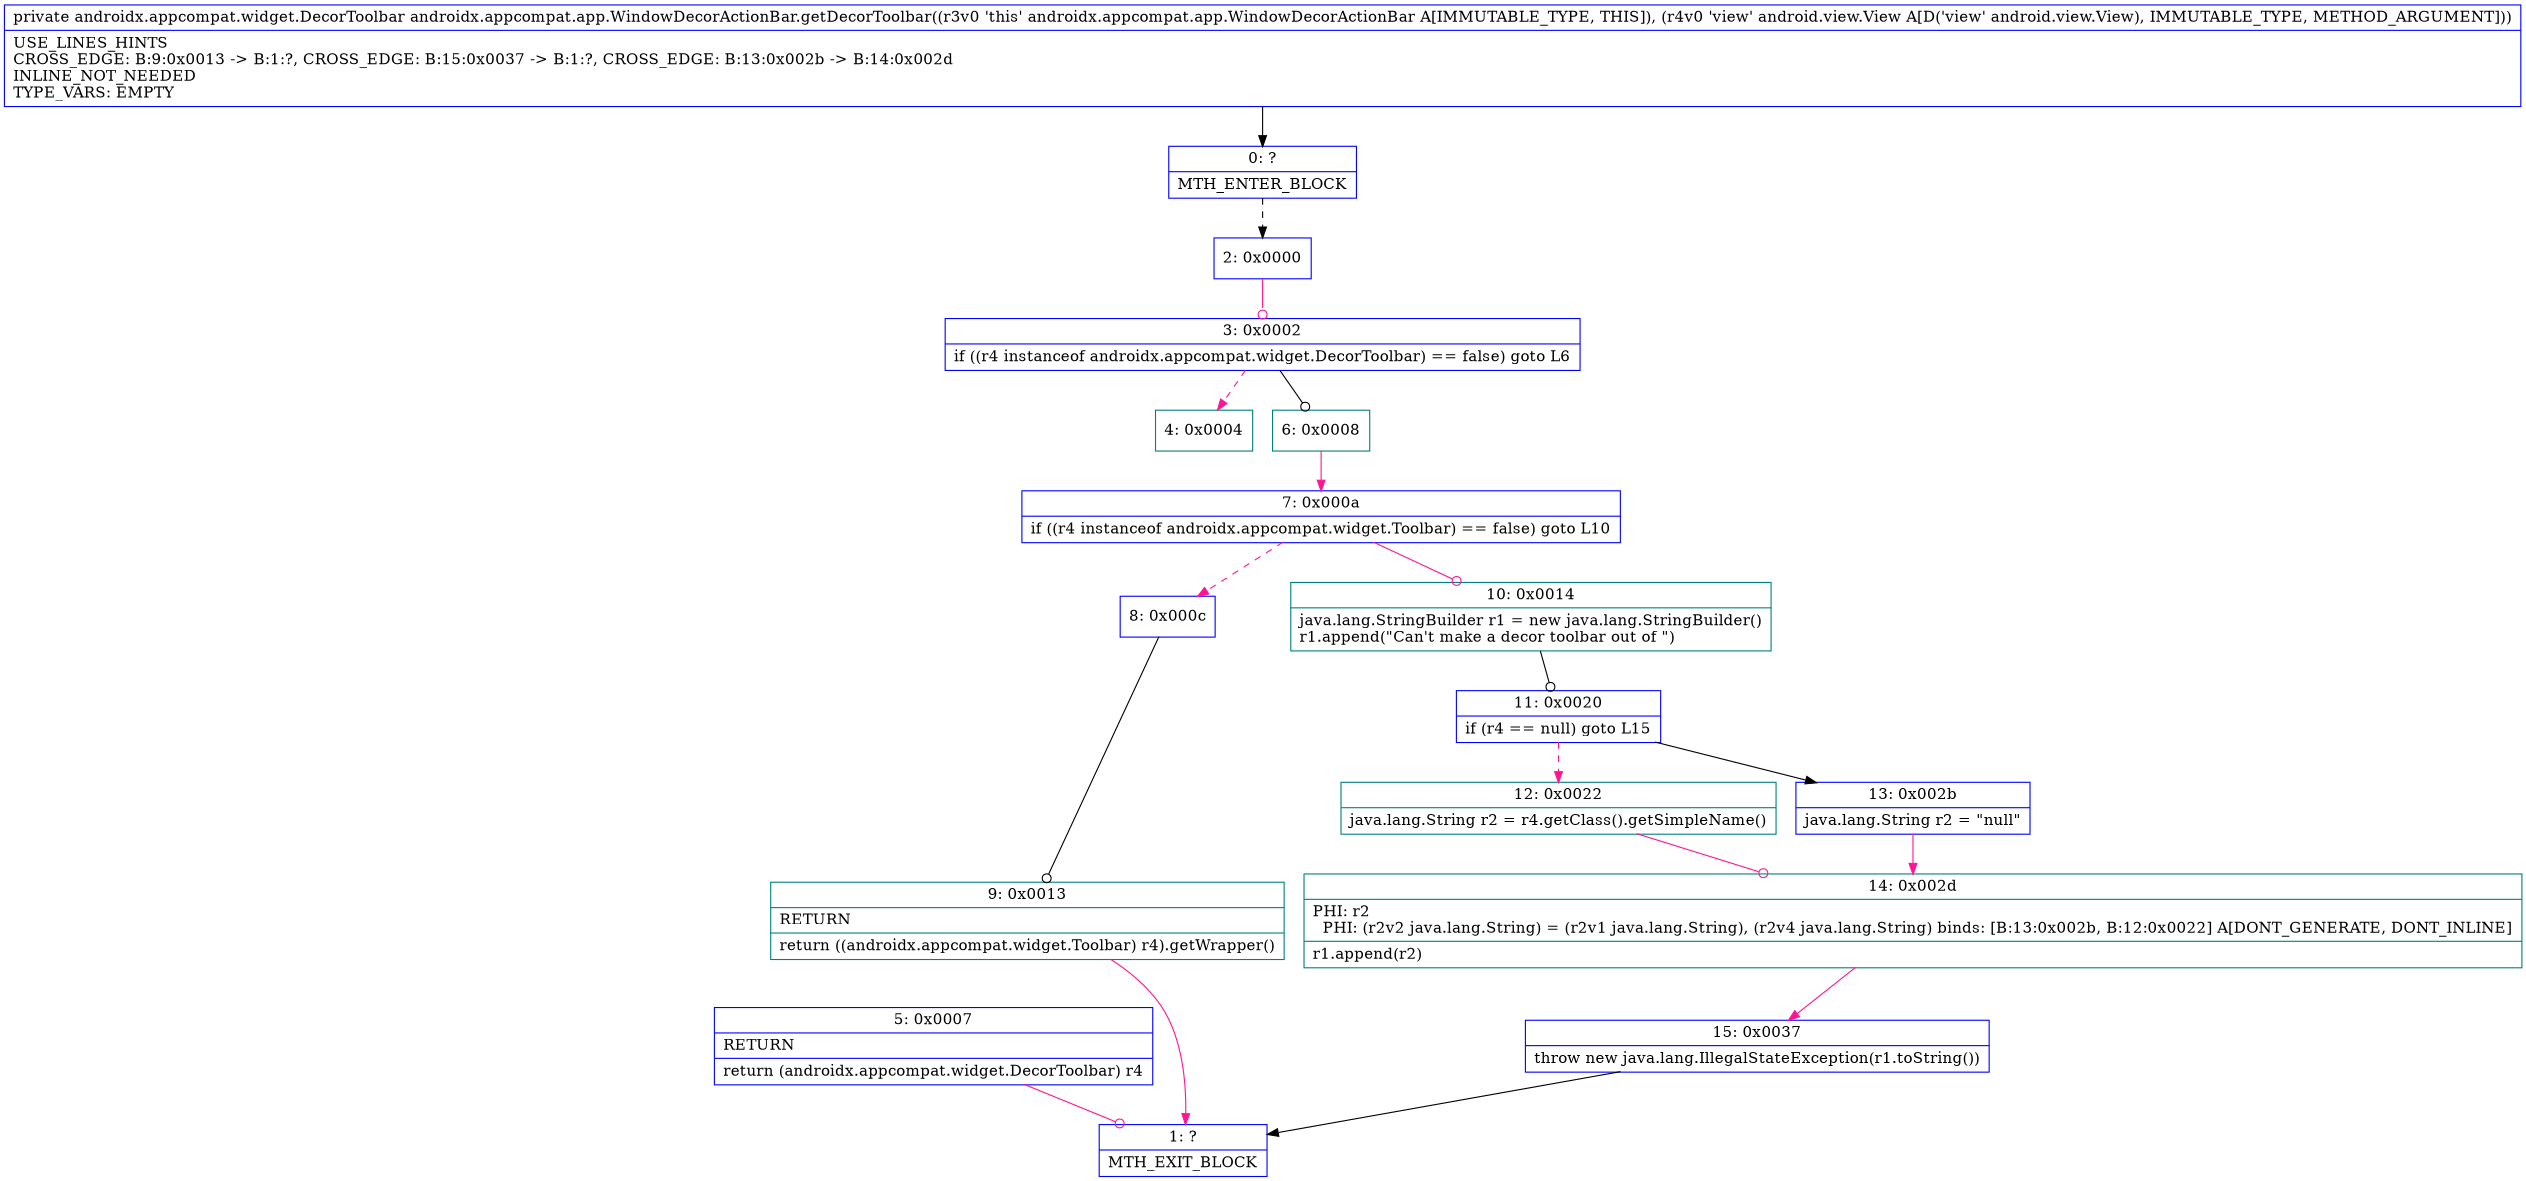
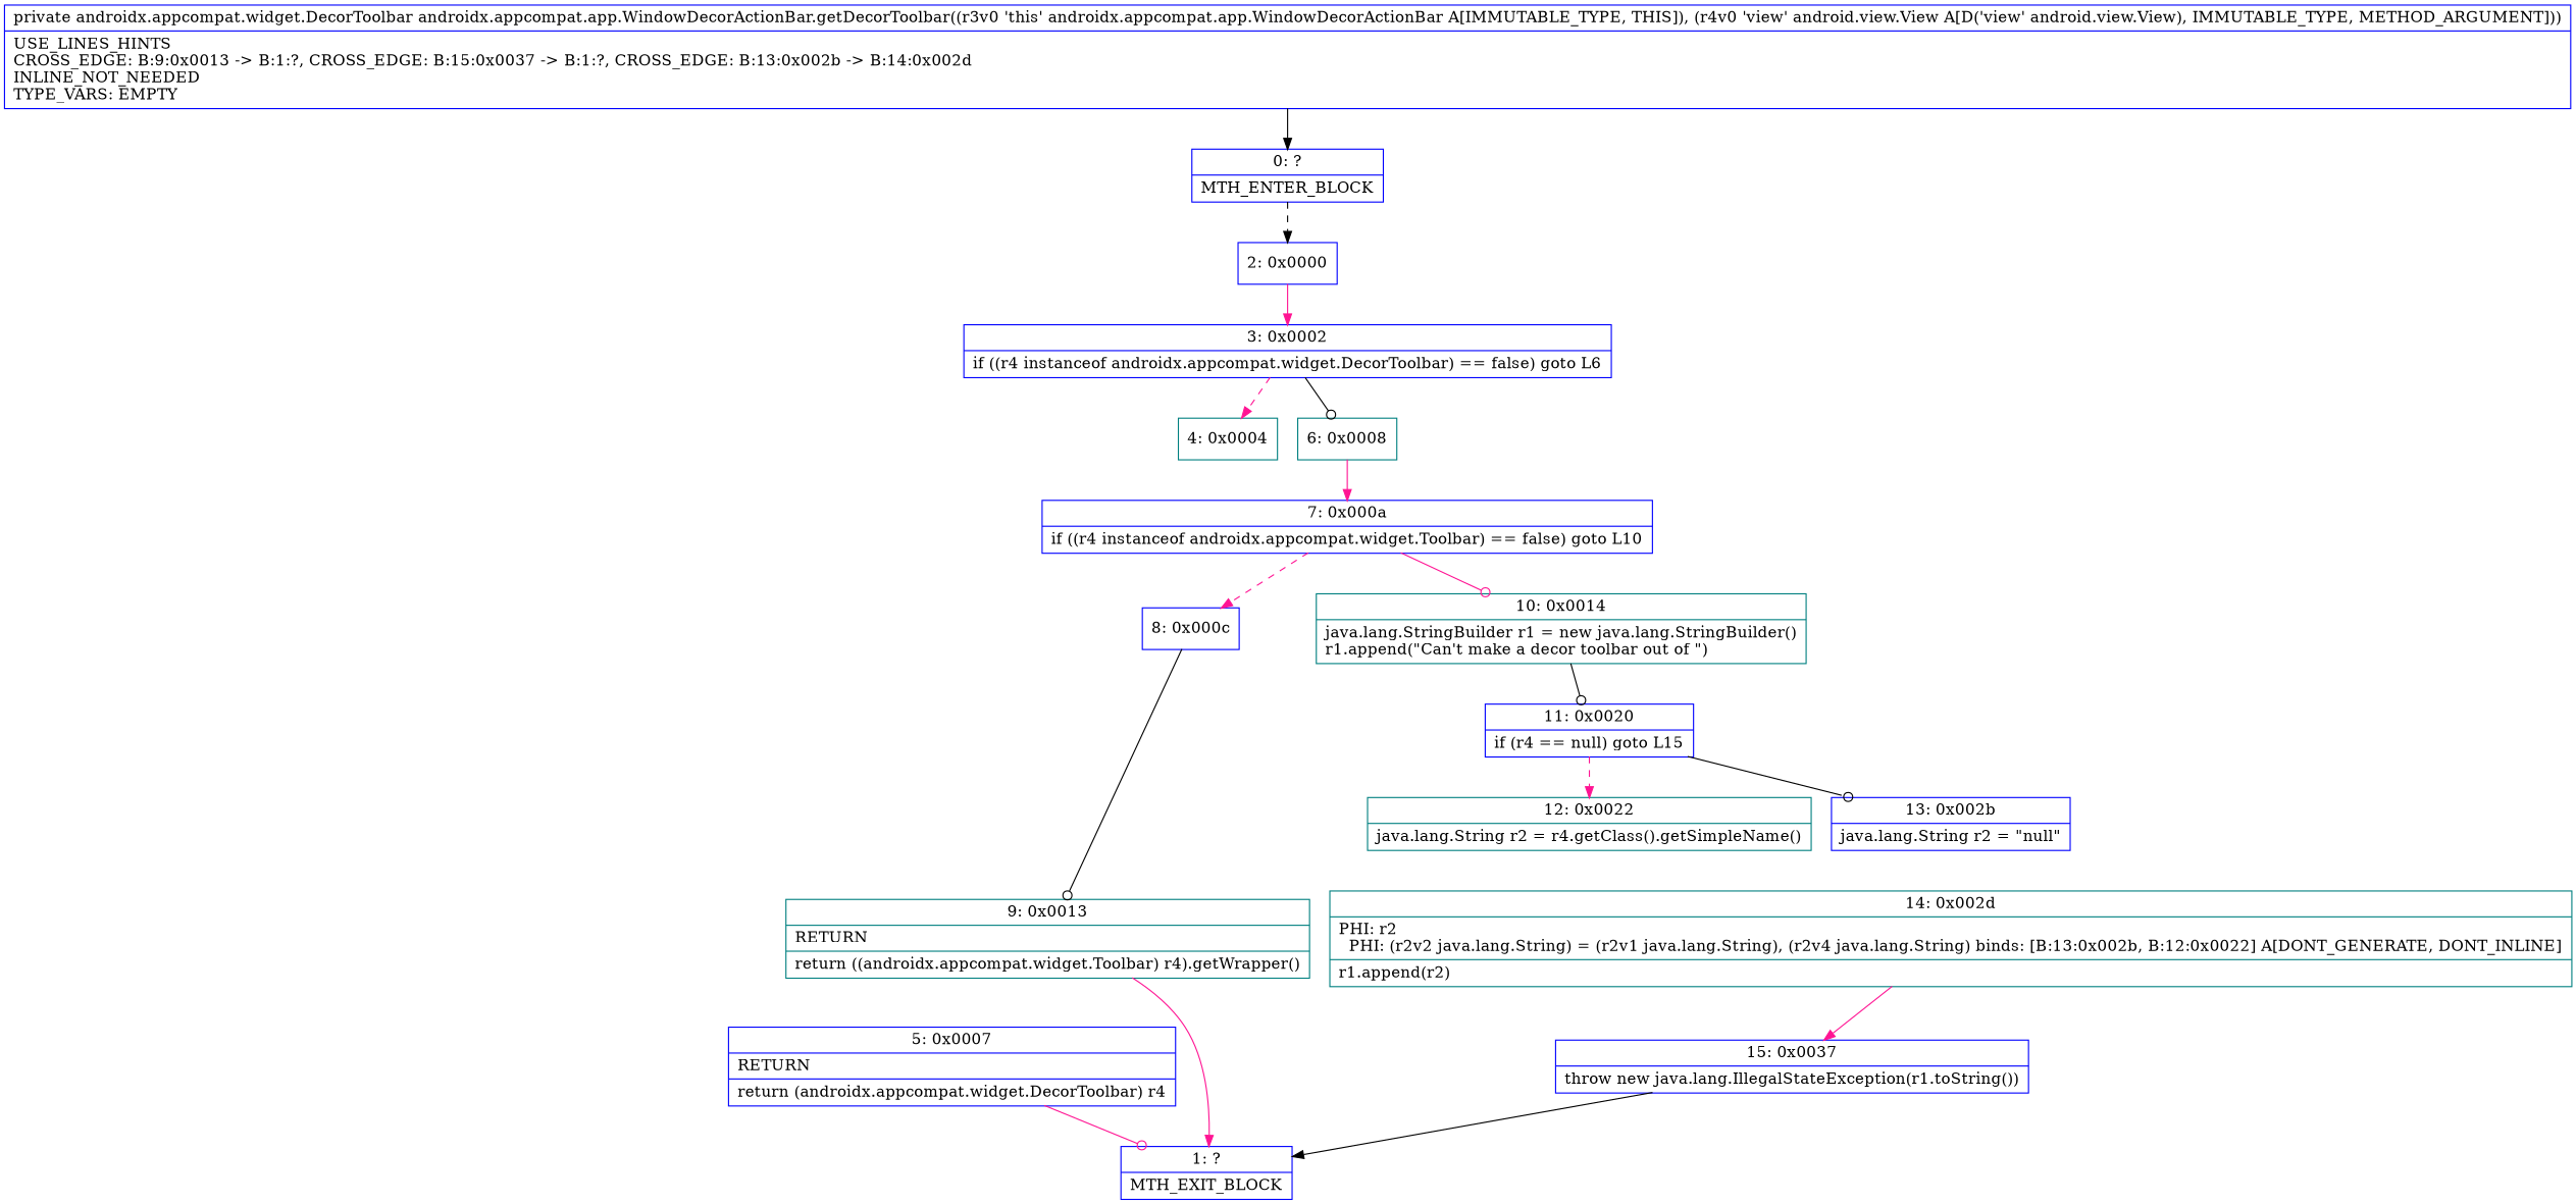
  digraph {
    node [color=blue shape=record]
    edge [arrowhead=normal color=deeppink]
    n1 [label="{0\:\ ?|MTH_ENTER_BLOCK\l}"]
    n2 [label="{2\:\ 0x0000}"]
    n3 [label="{3\:\ 0x0002|if ((r4 instanceof androidx.appcompat.widget.DecorToolbar) == false) goto L6\l}"]
    n4 [color=teal label="{4\:\ 0x0004}"]
    n5 [color=teal label="{6\:\ 0x0008}"]
    n6 [label="{7\:\ 0x000a|if ((r4 instanceof androidx.appcompat.widget.Toolbar) == false) goto L10\l}"]
    n7 [label="{5\:\ 0x0007|RETURN\l|return (androidx.appcompat.widget.DecorToolbar) r4\l}"]
    n8 [label="{1\:\ ?|MTH_EXIT_BLOCK\l}"]
    n9 [label="{8\:\ 0x000c}"]
    n10 [color=teal label="{10\:\ 0x0014|java.lang.StringBuilder r1 = new java.lang.StringBuilder()\lr1.append(\"Can't make a decor toolbar out of \")\l}"]
    n11 [color=teal label="{9\:\ 0x0013|RETURN\l|return ((androidx.appcompat.widget.Toolbar) r4).getWrapper()\l}"]
    n12 [label="{11\:\ 0x0020|if (r4 == null) goto L15\l}"]
    n13 [color=teal label="{12\:\ 0x0022|java.lang.String r2 = r4.getClass().getSimpleName()\l}"]
    n14 [label="{13\:\ 0x002b|java.lang.String r2 = \"null\"\l}"]
    n15 [color=teal label="{14\:\ 0x002d|PHI: r2 \l  PHI: (r2v2 java.lang.String) = (r2v1 java.lang.String), (r2v4 java.lang.String) binds: [B:13:0x002b, B:12:0x0022] A[DONT_GENERATE, DONT_INLINE]\l|r1.append(r2)\l}"]
    n16 [label="{15\:\ 0x0037|throw new java.lang.IllegalStateException(r1.toString())\l}"]
    n17 [label="{private androidx.appcompat.widget.DecorToolbar androidx.appcompat.app.WindowDecorActionBar.getDecorToolbar((r3v0 'this' androidx.appcompat.app.WindowDecorActionBar A[IMMUTABLE_TYPE, THIS]), (r4v0 'view' android.view.View A[D('view' android.view.View), IMMUTABLE_TYPE, METHOD_ARGUMENT]))  | USE_LINES_HINTS\lCROSS_EDGE: B:9:0x0013 \-\> B:1:?, CROSS_EDGE: B:15:0x0037 \-\> B:1:?, CROSS_EDGE: B:13:0x002b \-\> B:14:0x002d\lINLINE_NOT_NEEDED\lTYPE_VARS: EMPTY\l}"]
    n1 -> n2 [color=black style=dashed]
-   n2 -> n3 [arrowhead=odot]
+   n2 -> n3
    n3 -> n4 [style=dashed]
    n3 -> n5 [arrowhead=odot color=black]
    n5 -> n6
    n6 -> n9 [style=dashed]
    n6 -> n10 [arrowhead=odot]
    n7 -> n8 [arrowhead=odot]
    n9 -> n11 [arrowhead=odot color=black]
    n10 -> n12 [arrowhead=odot color=black]
    n11 -> n8
    n12 -> n13 [style=dashed]
-   n12 -> n14 [color=black]
-   n13 -> n15 [arrowhead=odot]
-   n14 -> n15
+   n12 -> n14 [arrowhead=odot color=black]
    n15 -> n16
    n16 -> n8 [color=black]
    n17 -> n1 [color=black]
  }
